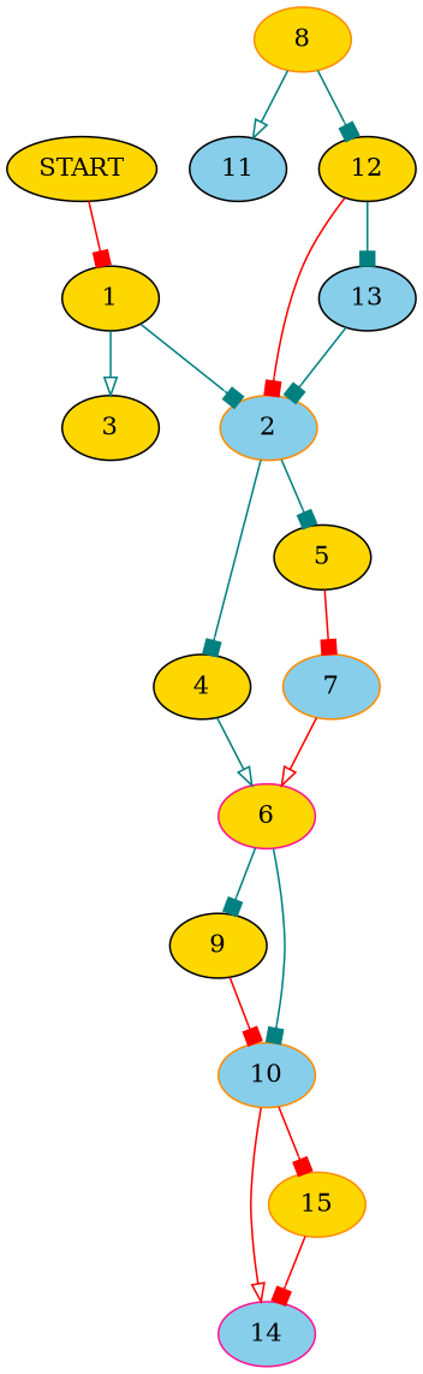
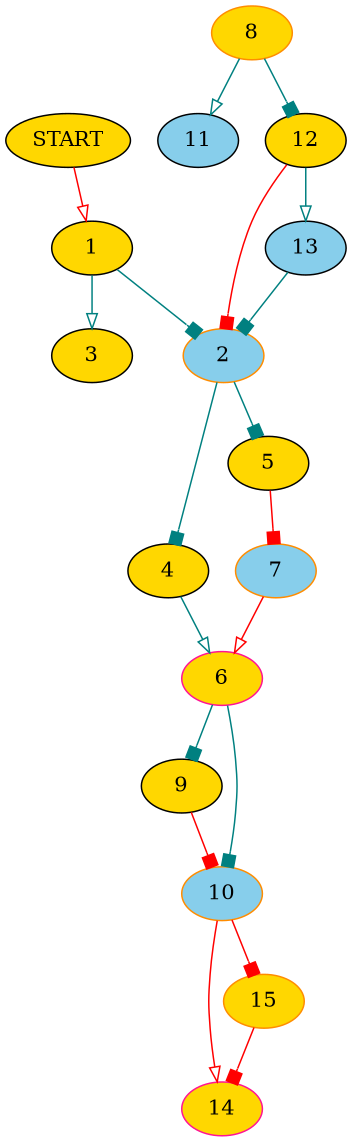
  digraph {
    node [color=black fillcolor=gold style=filled]
    edge [arrowhead=box color=teal]
    n1 [label=START]
    1
    2 [color=darkorange fillcolor=skyblue]
    3
    4
    5
    6 [color=deeppink]
    7 [color=darkorange fillcolor=skyblue]
    9
    10 [color=darkorange fillcolor=skyblue]
    8 [color=darkorange]
    11 [fillcolor=skyblue]
    12
-   14 [color=deeppink fillcolor=skyblue]
+   14 [color=deeppink]
    15 [color=darkorange]
    13 [fillcolor=skyblue]
-   n1 -> 1 [color=red]
+   n1 -> 1 [arrowhead=onormal color=red]
    1 -> 2
    1 -> 3 [arrowhead=onormal]
    2 -> 4
    2 -> 5
    4 -> 6 [arrowhead=onormal]
    5 -> 7 [color=red]
    6 -> 9
    6 -> 10
    7 -> 6 [arrowhead=onormal color=red]
    9 -> 10 [color=red]
    10 -> 14 [arrowhead=onormal color=red]
    10 -> 15 [color=red]
    8 -> 11 [arrowhead=onormal]
    8 -> 12
    12 -> 2 [color=red]
-   12 -> 13
+   12 -> 13 [arrowhead=onormal]
    15 -> 14 [color=red]
    13 -> 2
  }
